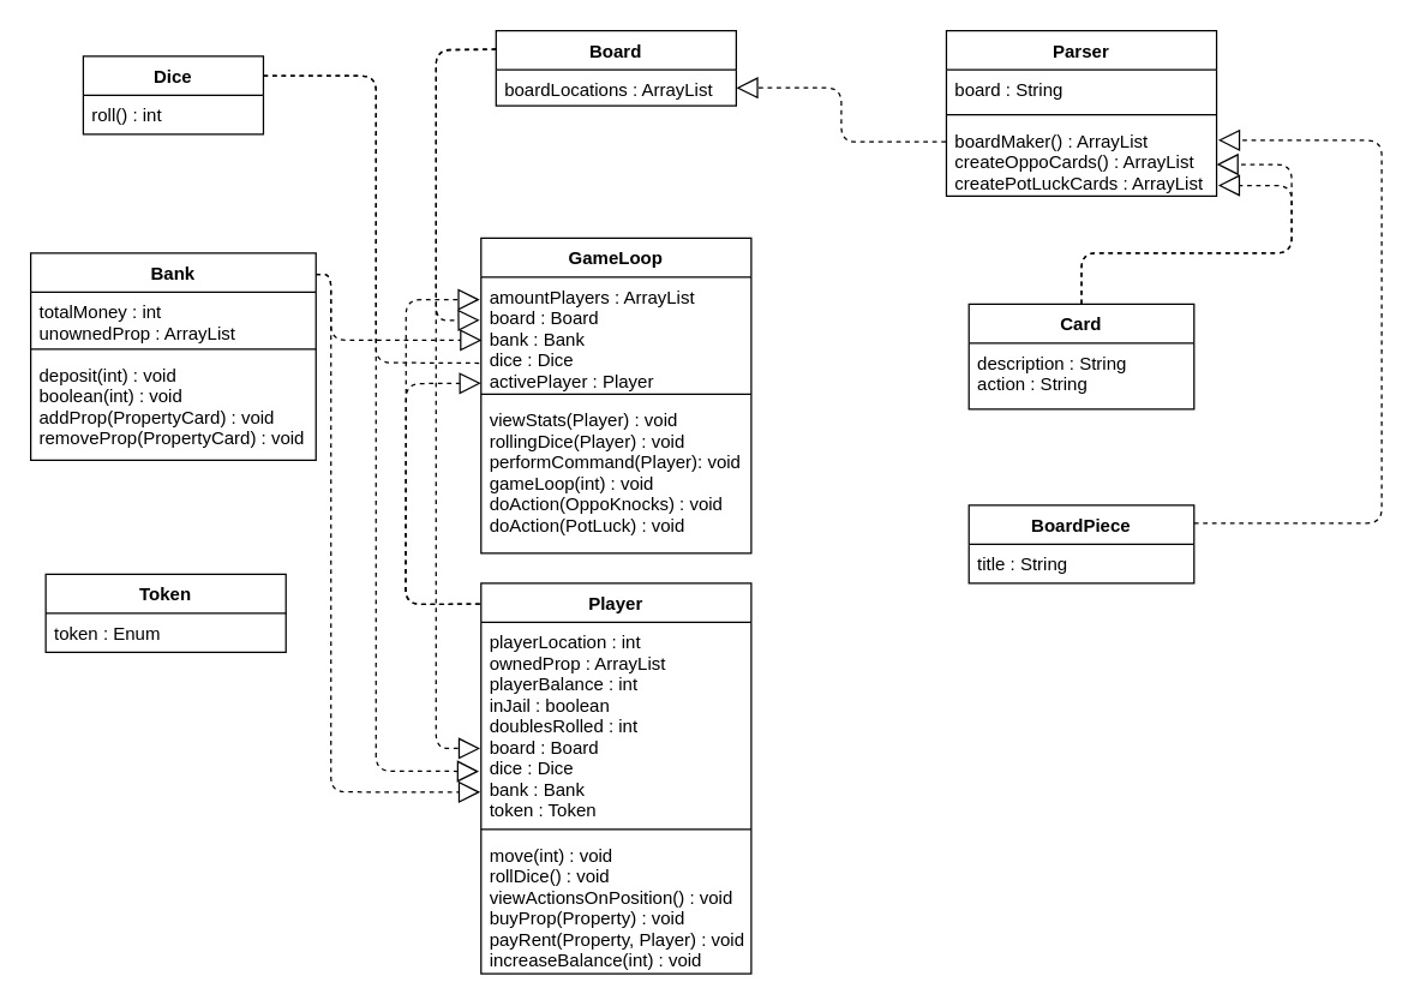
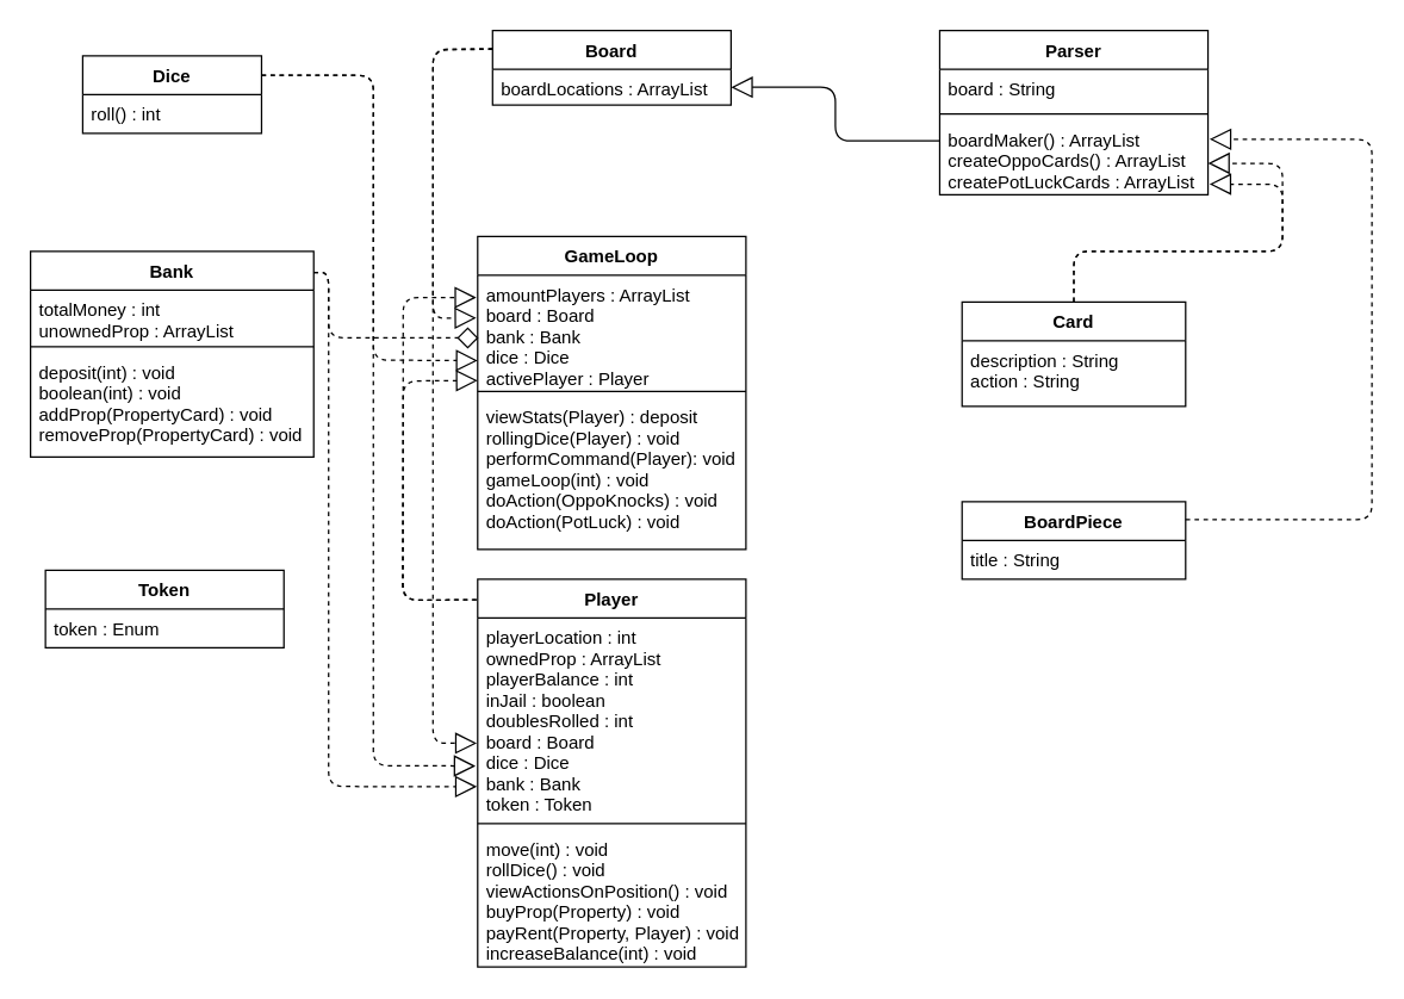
  <mxCell id="0" />
  <mxCell id="1" parent="0" />
  <mxCell id="2" value="Parser" style="swimlane;fontStyle=1;align=center;verticalAlign=top;childLayout=stackLayout;horizontal=1;startSize=26;horizontalStack=0;resizeParent=1;resizeParentMax=0;resizeLast=0;collapsible=1;marginBottom=0;" parent="1" vertex="1"><mxGeometry x="630" y="20" width="180" height="110" as="geometry" /></mxCell>
  <mxCell id="3" value="board : String" style="text;strokeColor=none;fillColor=none;align=left;verticalAlign=top;spacingLeft=4;spacingRight=4;overflow=hidden;rotatable=0;points=[[0,0.5],[1,0.5]];portConstraint=eastwest;" parent="2" vertex="1"><mxGeometry y="26" width="180" height="26" as="geometry" /></mxCell>
  <mxCell id="4" value="" style="line;strokeWidth=1;fillColor=none;align=left;verticalAlign=middle;spacingTop=-1;spacingLeft=3;spacingRight=3;rotatable=0;labelPosition=right;points=[];portConstraint=eastwest;" parent="2" vertex="1"><mxGeometry y="52" width="180" height="8" as="geometry" /></mxCell>
  <mxCell id="5" value="boardMaker() : ArrayList&#10;createOppoCards() : ArrayList&#10;createPotLuckCards : ArrayList" style="text;strokeColor=none;fillColor=none;align=left;verticalAlign=top;spacingLeft=4;spacingRight=4;overflow=hidden;rotatable=0;points=[[0,0.5],[1,0.5]];portConstraint=eastwest;" parent="2" vertex="1"><mxGeometry y="60" width="180" height="50" as="geometry" /></mxCell>
  <mxCell id="6" value="Board" style="swimlane;fontStyle=1;align=center;verticalAlign=top;childLayout=stackLayout;horizontal=1;startSize=26;horizontalStack=0;resizeParent=1;resizeParentMax=0;resizeLast=0;collapsible=1;marginBottom=0;" parent="1" vertex="1"><mxGeometry x="330" y="20" width="160" height="50" as="geometry" /></mxCell>
  <mxCell id="7" value="boardLocations : ArrayList&#10;" style="text;strokeColor=none;fillColor=none;align=left;verticalAlign=top;spacingLeft=4;spacingRight=4;overflow=hidden;rotatable=0;points=[[0,0.5],[1,0.5]];portConstraint=eastwest;" parent="6" vertex="1"><mxGeometry y="26" width="160" height="24" as="geometry" /></mxCell>
  <mxCell id="8" value="" style="line;strokeWidth=1;fillColor=none;align=left;verticalAlign=middle;spacingTop=-1;spacingLeft=3;spacingRight=3;rotatable=0;labelPosition=right;points=[];portConstraint=eastwest;" parent="6" vertex="1"><mxGeometry y="50" width="160" as="geometry" /></mxCell>
  <mxCell id="9" value="GameLoop" style="swimlane;fontStyle=1;align=center;verticalAlign=top;childLayout=stackLayout;horizontal=1;startSize=26;horizontalStack=0;resizeParent=1;resizeParentMax=0;resizeLast=0;collapsible=1;marginBottom=0;" parent="1" vertex="1"><mxGeometry x="320" y="158" width="180" height="210" as="geometry" /></mxCell>
  <mxCell id="10" value="amountPlayers : ArrayList&#10;board : Board&#10;bank : Bank&#10;dice : Dice&#10;activePlayer : Player" style="text;strokeColor=none;fillColor=none;align=left;verticalAlign=top;spacingLeft=4;spacingRight=4;overflow=hidden;rotatable=0;points=[[0,0.5],[1,0.5]];portConstraint=eastwest;" parent="9" vertex="1"><mxGeometry y="26" width="180" height="74" as="geometry" /></mxCell>
  <mxCell id="11" value="" style="line;strokeWidth=1;fillColor=none;align=left;verticalAlign=middle;spacingTop=-1;spacingLeft=3;spacingRight=3;rotatable=0;labelPosition=right;points=[];portConstraint=eastwest;" parent="9" vertex="1"><mxGeometry y="100" width="180" height="8" as="geometry" /></mxCell>
- <mxCell id="12" value="viewStats(Player) : void&#10;rollingDice(Player) : void&#10;performCommand(Player): void&#10;gameLoop(int) : void&#10;doAction(OppoKnocks) : void&#10;doAction(PotLuck) : void" style="text;strokeColor=none;fillColor=none;align=left;verticalAlign=top;spacingLeft=4;spacingRight=4;overflow=hidden;rotatable=0;points=[[0,0.5],[1,0.5]];portConstraint=eastwest;" parent="9" vertex="1"><mxGeometry y="108" width="180" height="102" as="geometry" /></mxCell>
+ <mxCell id="12" value="viewStats(Player) : deposit&#10;rollingDice(Player) : void&#10;performCommand(Player): void&#10;gameLoop(int) : void&#10;doAction(OppoKnocks) : void&#10;doAction(PotLuck) : void" style="text;strokeColor=none;fillColor=none;align=left;verticalAlign=top;spacingLeft=4;spacingRight=4;overflow=hidden;rotatable=0;points=[[0,0.5],[1,0.5]];portConstraint=eastwest;" parent="9" vertex="1"><mxGeometry y="108" width="180" height="102" as="geometry" /></mxCell>
  <mxCell id="13" value="Player" style="swimlane;fontStyle=1;align=center;verticalAlign=top;childLayout=stackLayout;horizontal=1;startSize=26;horizontalStack=0;resizeParent=1;resizeParentMax=0;resizeLast=0;collapsible=1;marginBottom=0;" parent="1" vertex="1"><mxGeometry x="320" y="388" width="180" height="260" as="geometry" /></mxCell>
  <mxCell id="14" value="playerLocation : int&#10;ownedProp : ArrayList&#10;playerBalance : int&#10;inJail : boolean&#10;doublesRolled : int&#10;board : Board&#10;dice : Dice&#10;bank : Bank&#10;token : Token&#10;" style="text;strokeColor=none;fillColor=none;align=left;verticalAlign=top;spacingLeft=4;spacingRight=4;overflow=hidden;rotatable=0;points=[[0,0.5],[1,0.5]];portConstraint=eastwest;" parent="13" vertex="1"><mxGeometry y="26" width="180" height="134" as="geometry" /></mxCell>
  <mxCell id="15" value="" style="line;strokeWidth=1;fillColor=none;align=left;verticalAlign=middle;spacingTop=-1;spacingLeft=3;spacingRight=3;rotatable=0;labelPosition=right;points=[];portConstraint=eastwest;" parent="13" vertex="1"><mxGeometry y="160" width="180" height="8" as="geometry" /></mxCell>
  <mxCell id="16" value="move(int) : void&#10;rollDice() : void&#10;viewActionsOnPosition() : void&#10;buyProp(Property) : void&#10;payRent(Property, Player) : void&#10;increaseBalance(int) : void" style="text;strokeColor=none;fillColor=none;align=left;verticalAlign=top;spacingLeft=4;spacingRight=4;overflow=hidden;rotatable=0;points=[[0,0.5],[1,0.5]];portConstraint=eastwest;" parent="13" vertex="1"><mxGeometry y="168" width="180" height="92" as="geometry" /></mxCell>
  <mxCell id="17" value="Bank" style="swimlane;fontStyle=1;align=center;verticalAlign=top;childLayout=stackLayout;horizontal=1;startSize=26;horizontalStack=0;resizeParent=1;resizeParentMax=0;resizeLast=0;collapsible=1;marginBottom=0;" parent="1" vertex="1"><mxGeometry x="20" y="168" width="190" height="138" as="geometry" /></mxCell>
  <mxCell id="18" value="totalMoney : int&#10;unownedProp : ArrayList" style="text;strokeColor=none;fillColor=none;align=left;verticalAlign=top;spacingLeft=4;spacingRight=4;overflow=hidden;rotatable=0;points=[[0,0.5],[1,0.5]];portConstraint=eastwest;" parent="17" vertex="1"><mxGeometry y="26" width="190" height="34" as="geometry" /></mxCell>
  <mxCell id="19" value="" style="line;strokeWidth=1;fillColor=none;align=left;verticalAlign=middle;spacingTop=-1;spacingLeft=3;spacingRight=3;rotatable=0;labelPosition=right;points=[];portConstraint=eastwest;" parent="17" vertex="1"><mxGeometry y="60" width="190" height="8" as="geometry" /></mxCell>
  <mxCell id="20" value="deposit(int) : void&#10;boolean(int) : void&#10;addProp(PropertyCard) : void&#10;removeProp(PropertyCard) : void" style="text;strokeColor=none;fillColor=none;align=left;verticalAlign=top;spacingLeft=4;spacingRight=4;overflow=hidden;rotatable=0;points=[[0,0.5],[1,0.5]];portConstraint=eastwest;" parent="17" vertex="1"><mxGeometry y="68" width="190" height="70" as="geometry" /></mxCell>
  <mxCell id="21" value="Dice" style="swimlane;fontStyle=1;align=center;verticalAlign=top;childLayout=stackLayout;horizontal=1;startSize=26;horizontalStack=0;resizeParent=1;resizeParentMax=0;resizeLast=0;collapsible=1;marginBottom=0;" parent="1" vertex="1"><mxGeometry x="55" y="37" width="120" height="52" as="geometry" /></mxCell>
  <mxCell id="22" value="roll() : int" style="text;strokeColor=none;fillColor=none;align=left;verticalAlign=top;spacingLeft=4;spacingRight=4;overflow=hidden;rotatable=0;points=[[0,0.5],[1,0.5]];portConstraint=eastwest;" parent="21" vertex="1"><mxGeometry y="26" width="120" height="26" as="geometry" /></mxCell>
  <mxCell id="23" value="Token" style="swimlane;fontStyle=1;align=center;verticalAlign=top;childLayout=stackLayout;horizontal=1;startSize=26;horizontalStack=0;resizeParent=1;resizeParentMax=0;resizeLast=0;collapsible=1;marginBottom=0;" parent="1" vertex="1"><mxGeometry x="30" y="382" width="160" height="52" as="geometry" /></mxCell>
  <mxCell id="24" value="token : Enum" style="text;strokeColor=none;fillColor=none;align=left;verticalAlign=top;spacingLeft=4;spacingRight=4;overflow=hidden;rotatable=0;points=[[0,0.5],[1,0.5]];portConstraint=eastwest;" parent="23" vertex="1"><mxGeometry y="26" width="160" height="26" as="geometry" /></mxCell>
  <mxCell id="25" value="Card" style="swimlane;fontStyle=1;align=center;verticalAlign=top;childLayout=stackLayout;horizontal=1;startSize=26;horizontalStack=0;resizeParent=1;resizeParentMax=0;resizeLast=0;collapsible=1;marginBottom=0;" parent="1" vertex="1"><mxGeometry x="645" y="202" width="150" height="70" as="geometry" /></mxCell>
  <mxCell id="26" value="description : String&#10;action : String" style="text;strokeColor=none;fillColor=none;align=left;verticalAlign=top;spacingLeft=4;spacingRight=4;overflow=hidden;rotatable=0;points=[[0,0.5],[1,0.5]];portConstraint=eastwest;" parent="25" vertex="1"><mxGeometry y="26" width="150" height="44" as="geometry" /></mxCell>
  <mxCell id="27" value="BoardPiece" style="swimlane;fontStyle=1;align=center;verticalAlign=top;childLayout=stackLayout;horizontal=1;startSize=26;horizontalStack=0;resizeParent=1;resizeParentMax=0;resizeLast=0;collapsible=1;marginBottom=0;" parent="1" vertex="1"><mxGeometry x="645" y="336" width="150" height="52" as="geometry" /></mxCell>
  <mxCell id="28" value="title : String" style="text;strokeColor=none;fillColor=none;align=left;verticalAlign=top;spacingLeft=4;spacingRight=4;overflow=hidden;rotatable=0;points=[[0,0.5],[1,0.5]];portConstraint=eastwest;" parent="27" vertex="1"><mxGeometry y="26" width="150" height="26" as="geometry" /></mxCell>
  <mxCell id="29" value="" style="endArrow=block;html=1;endFill=0;endSize=12;dashed=1;entryX=1.006;entryY=0.257;entryDx=0;entryDy=0;entryPerimeter=0;" parent="1" target="5" edge="1"><mxGeometry width="50" height="50" relative="1" as="geometry"><mxPoint x="795" y="348" as="sourcePoint" /><mxPoint x="880" y="128" as="targetPoint" /><Array as="points"><mxPoint x="920" y="348" /><mxPoint x="920" y="93" /></Array></mxGeometry></mxCell>
  <mxCell id="30" value="" style="endArrow=block;html=1;endFill=0;endSize=12;dashed=1;exitX=0.5;exitY=0;exitDx=0;exitDy=0;" parent="1" source="25" edge="1"><mxGeometry width="50" height="50" relative="1" as="geometry"><mxPoint x="670" y="248" as="sourcePoint" /><mxPoint x="810" y="109" as="targetPoint" /><Array as="points"><mxPoint x="720" y="168" /><mxPoint x="860" y="168" /><mxPoint x="860" y="109" /></Array></mxGeometry></mxCell>
  <mxCell id="31" value="" style="endArrow=block;html=1;endFill=0;endSize=12;dashed=1;exitX=0.5;exitY=0;exitDx=0;exitDy=0;" parent="1" edge="1"><mxGeometry width="50" height="50" relative="1" as="geometry"><mxPoint x="720" y="202" as="sourcePoint" /><mxPoint x="811" y="123" as="targetPoint" /><Array as="points"><mxPoint x="720" y="168" /><mxPoint x="860" y="168" /><mxPoint x="860" y="123" /></Array></mxGeometry></mxCell>
- <mxCell id="32" value="" style="endArrow=block;html=1;endFill=0;endSize=12;dashed=1;entryX=1;entryY=0.5;entryDx=0;entryDy=0;exitX=-0.002;exitY=0.28;exitDx=0;exitDy=0;exitPerimeter=0;" parent="1" source="5" target="7" edge="1"><mxGeometry width="50" height="50" relative="1" as="geometry"><mxPoint x="570" y="558" as="sourcePoint" /><mxPoint x="570" y="438" as="targetPoint" /><Array as="points"><mxPoint x="560" y="94" /><mxPoint x="560" y="58" /></Array></mxGeometry></mxCell>
+ <mxCell id="32" value="" style="endArrow=block;html=1;endFill=0;endSize=12;dashed=0;entryX=1;entryY=0.5;entryDx=0;entryDy=0;exitX=-0.002;exitY=0.28;exitDx=0;exitDy=0;exitPerimeter=0;" parent="1" source="5" target="7" edge="1"><mxGeometry width="50" height="50" relative="1" as="geometry"><mxPoint x="570" y="558" as="sourcePoint" /><mxPoint x="570" y="438" as="targetPoint" /><Array as="points"><mxPoint x="560" y="94" /><mxPoint x="560" y="58" /></Array></mxGeometry></mxCell>
  <mxCell id="33" value="" style="endArrow=block;html=1;endFill=0;endSize=12;dashed=1;exitX=0;exitY=0.25;exitDx=0;exitDy=0;entryX=-0.005;entryY=0.389;entryDx=0;entryDy=0;entryPerimeter=0;" parent="1" source="6" target="10" edge="1"><mxGeometry width="50" height="50" relative="1" as="geometry"><mxPoint x="270" y="168" as="sourcePoint" /><mxPoint x="270" y="48" as="targetPoint" /><Array as="points"><mxPoint x="290" y="33" /><mxPoint x="290" y="213" /></Array></mxGeometry></mxCell>
  <mxCell id="34" value="" style="endArrow=block;html=1;endFill=0;endSize=12;dashed=1;exitX=-0.003;exitY=0.053;exitDx=0;exitDy=0;exitPerimeter=0;entryX=-0.005;entryY=0.203;entryDx=0;entryDy=0;entryPerimeter=0;" parent="1" source="13" target="10" edge="1"><mxGeometry width="50" height="50" relative="1" as="geometry"><mxPoint x="570" y="332" as="sourcePoint" /><mxPoint x="570" y="212" as="targetPoint" /><Array as="points"><mxPoint x="270" y="402" /><mxPoint x="270" y="199" /></Array></mxGeometry></mxCell>
  <mxCell id="35" value="" style="endArrow=block;html=1;endFill=0;endSize=12;dashed=1;exitX=-0.003;exitY=0.053;exitDx=0;exitDy=0;exitPerimeter=0;entryX=0;entryY=0.956;entryDx=0;entryDy=0;entryPerimeter=0;" parent="1" target="10" edge="1"><mxGeometry width="50" height="50" relative="1" as="geometry"><mxPoint x="319" y="401.78" as="sourcePoint" /><mxPoint x="318.64" y="199.022" as="targetPoint" /><Array as="points"><mxPoint x="269.54" y="402" /><mxPoint x="270" y="255" /></Array></mxGeometry></mxCell>
- <mxCell id="36" value="" style="endArrow=block;html=1;endFill=0;endSize=12;dashed=1;exitX=1;exitY=0.104;exitDx=0;exitDy=0;exitPerimeter=0;entryX=0.003;entryY=0.569;entryDx=0;entryDy=0;entryPerimeter=0;" parent="1" source="17" target="10" edge="1"><mxGeometry width="50" height="50" relative="1" as="geometry"><mxPoint x="570" y="332" as="sourcePoint" /><mxPoint x="570" y="212" as="targetPoint" /><Array as="points"><mxPoint x="220" y="182" /><mxPoint x="220" y="226" /></Array></mxGeometry></mxCell>
- <mxCell id="37" value="" style="endArrow=none;html=1;endFill=0;endSize=12;dashed=1;exitX=1;exitY=0.25;exitDx=0;exitDy=0;entryX=0;entryY=0.775;entryDx=0;entryDy=0;entryPerimeter=0;" parent="1" source="21" target="10" edge="1"><mxGeometry width="50" height="50" relative="1" as="geometry"><mxPoint x="570" y="332" as="sourcePoint" /><mxPoint x="570" y="212" as="targetPoint" /><Array as="points"><mxPoint x="250" y="50" /><mxPoint x="250" y="241" /></Array></mxGeometry></mxCell>
+ <mxCell id="36" value="" style="endArrow=diamond;html=1;endFill=0;endSize=12;dashed=1;exitX=1;exitY=0.104;exitDx=0;exitDy=0;exitPerimeter=0;entryX=0.003;entryY=0.569;entryDx=0;entryDy=0;entryPerimeter=0;" parent="1" source="17" target="10" edge="1"><mxGeometry width="50" height="50" relative="1" as="geometry"><mxPoint x="570" y="332" as="sourcePoint" /><mxPoint x="570" y="212" as="targetPoint" /><Array as="points"><mxPoint x="220" y="182" /><mxPoint x="220" y="226" /></Array></mxGeometry></mxCell>
+ <mxCell id="37" value="" style="endArrow=block;html=1;endFill=0;endSize=12;dashed=1;exitX=1;exitY=0.25;exitDx=0;exitDy=0;entryX=0;entryY=0.775;entryDx=0;entryDy=0;entryPerimeter=0;" parent="1" source="21" target="10" edge="1"><mxGeometry width="50" height="50" relative="1" as="geometry"><mxPoint x="570" y="332" as="sourcePoint" /><mxPoint x="570" y="212" as="targetPoint" /><Array as="points"><mxPoint x="250" y="50" /><mxPoint x="250" y="241" /></Array></mxGeometry></mxCell>
  <mxCell id="38" value="" style="endArrow=block;html=1;endFill=0;endSize=12;dashed=1;exitX=0;exitY=0.25;exitDx=0;exitDy=0;entryX=-0.003;entryY=0.627;entryDx=0;entryDy=0;entryPerimeter=0;" parent="1" target="14" edge="1"><mxGeometry width="50" height="50" relative="1" as="geometry"><mxPoint x="330" y="32" as="sourcePoint" /><mxPoint x="319.1" y="212.286" as="targetPoint" /><Array as="points"><mxPoint x="290" y="32.5" /><mxPoint x="290" y="498" /></Array></mxGeometry></mxCell>
  <mxCell id="39" value="" style="endArrow=block;html=1;endFill=0;endSize=12;dashed=1;exitX=1;exitY=0.25;exitDx=0;exitDy=0;entryX=-0.008;entryY=0.741;entryDx=0;entryDy=0;entryPerimeter=0;" parent="1" target="14" edge="1"><mxGeometry width="50" height="50" relative="1" as="geometry"><mxPoint x="175" y="50" as="sourcePoint" /><mxPoint x="320" y="241.35" as="targetPoint" /><Array as="points"><mxPoint x="250" y="50" /><mxPoint x="250" y="513" /></Array></mxGeometry></mxCell>
  <mxCell id="40" value="" style="endArrow=block;html=1;endFill=0;endSize=12;dashed=1;exitX=1;exitY=0.104;exitDx=0;exitDy=0;exitPerimeter=0;entryX=-0.003;entryY=0.844;entryDx=0;entryDy=0;entryPerimeter=0;" parent="1" target="14" edge="1"><mxGeometry width="50" height="50" relative="1" as="geometry"><mxPoint x="210" y="182.352" as="sourcePoint" /><mxPoint x="320.54" y="226.106" as="targetPoint" /><Array as="points"><mxPoint x="220" y="182" /><mxPoint x="220" y="527" /></Array></mxGeometry></mxCell>
